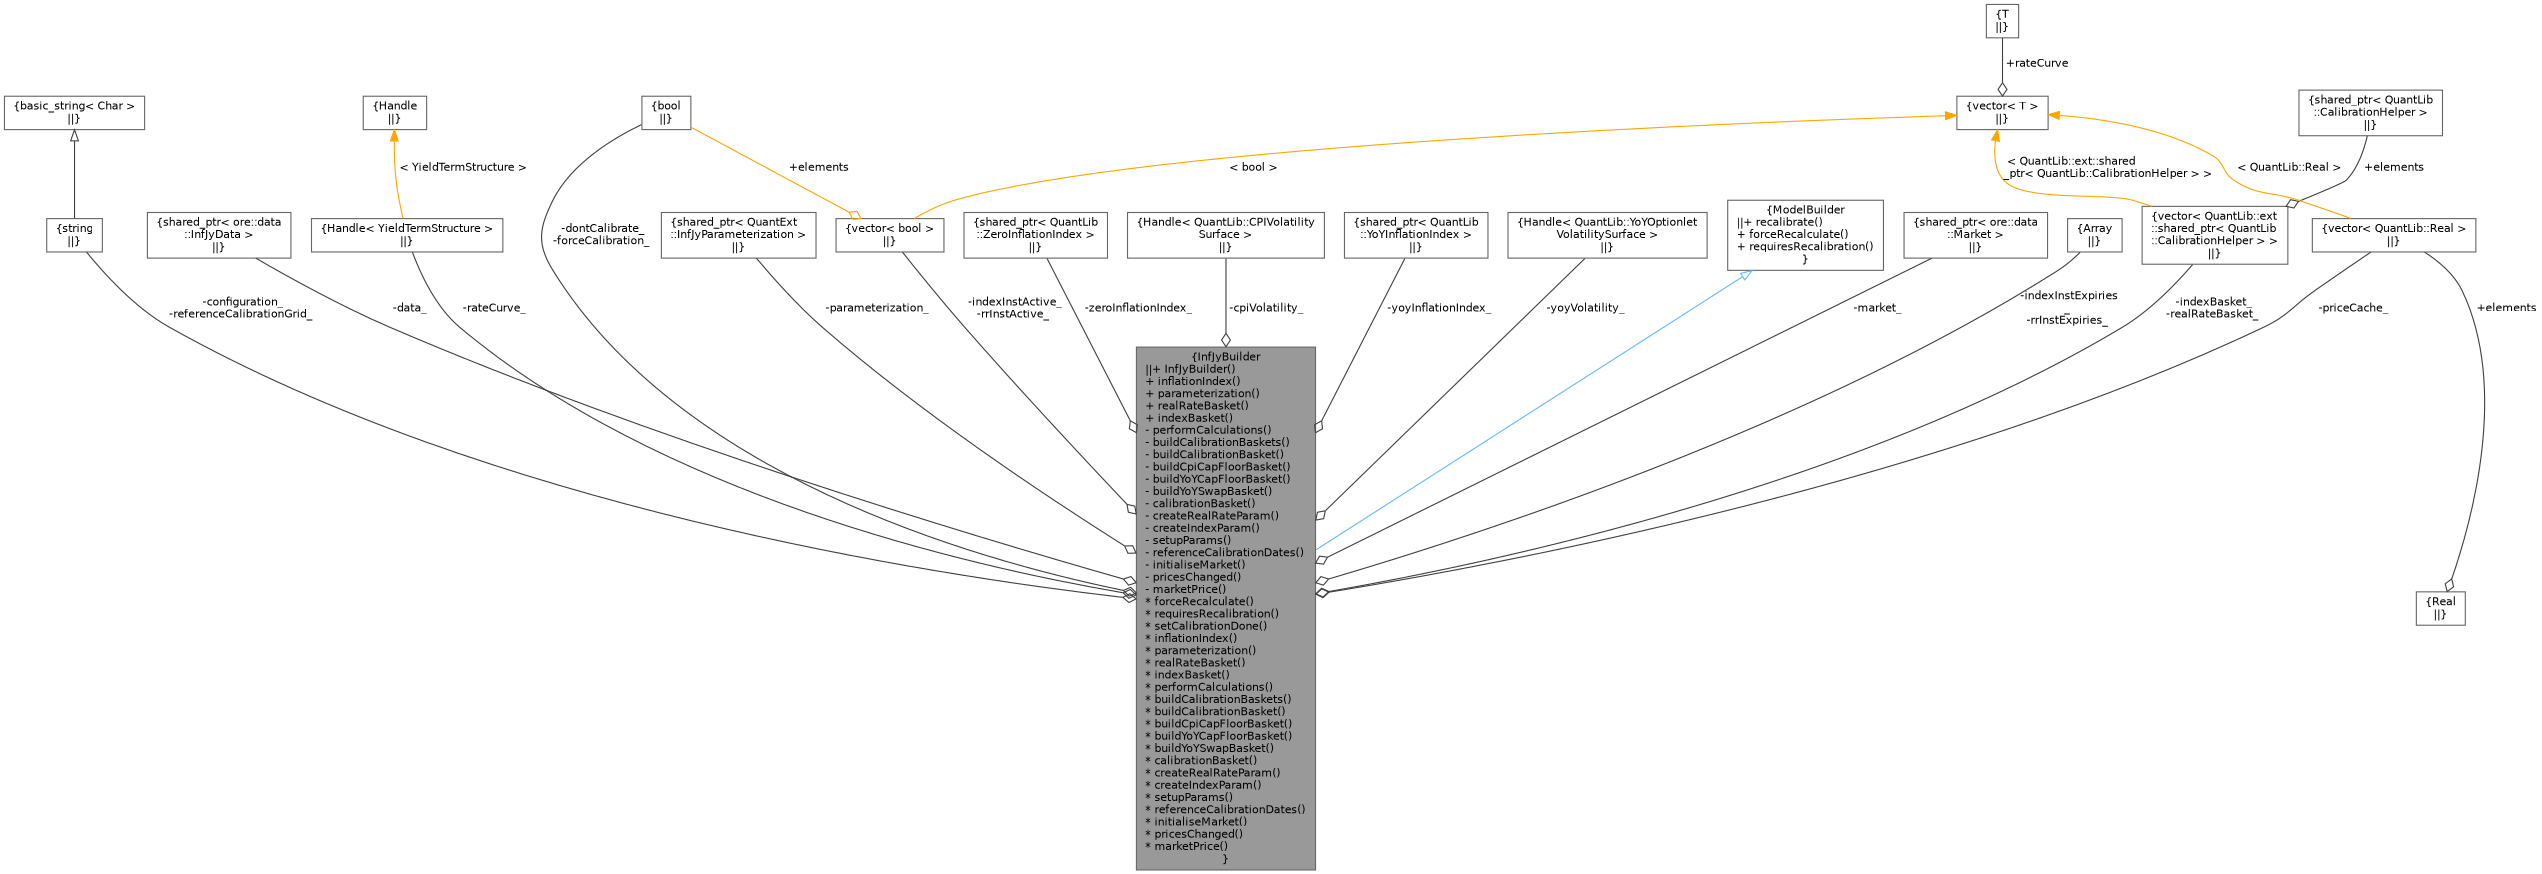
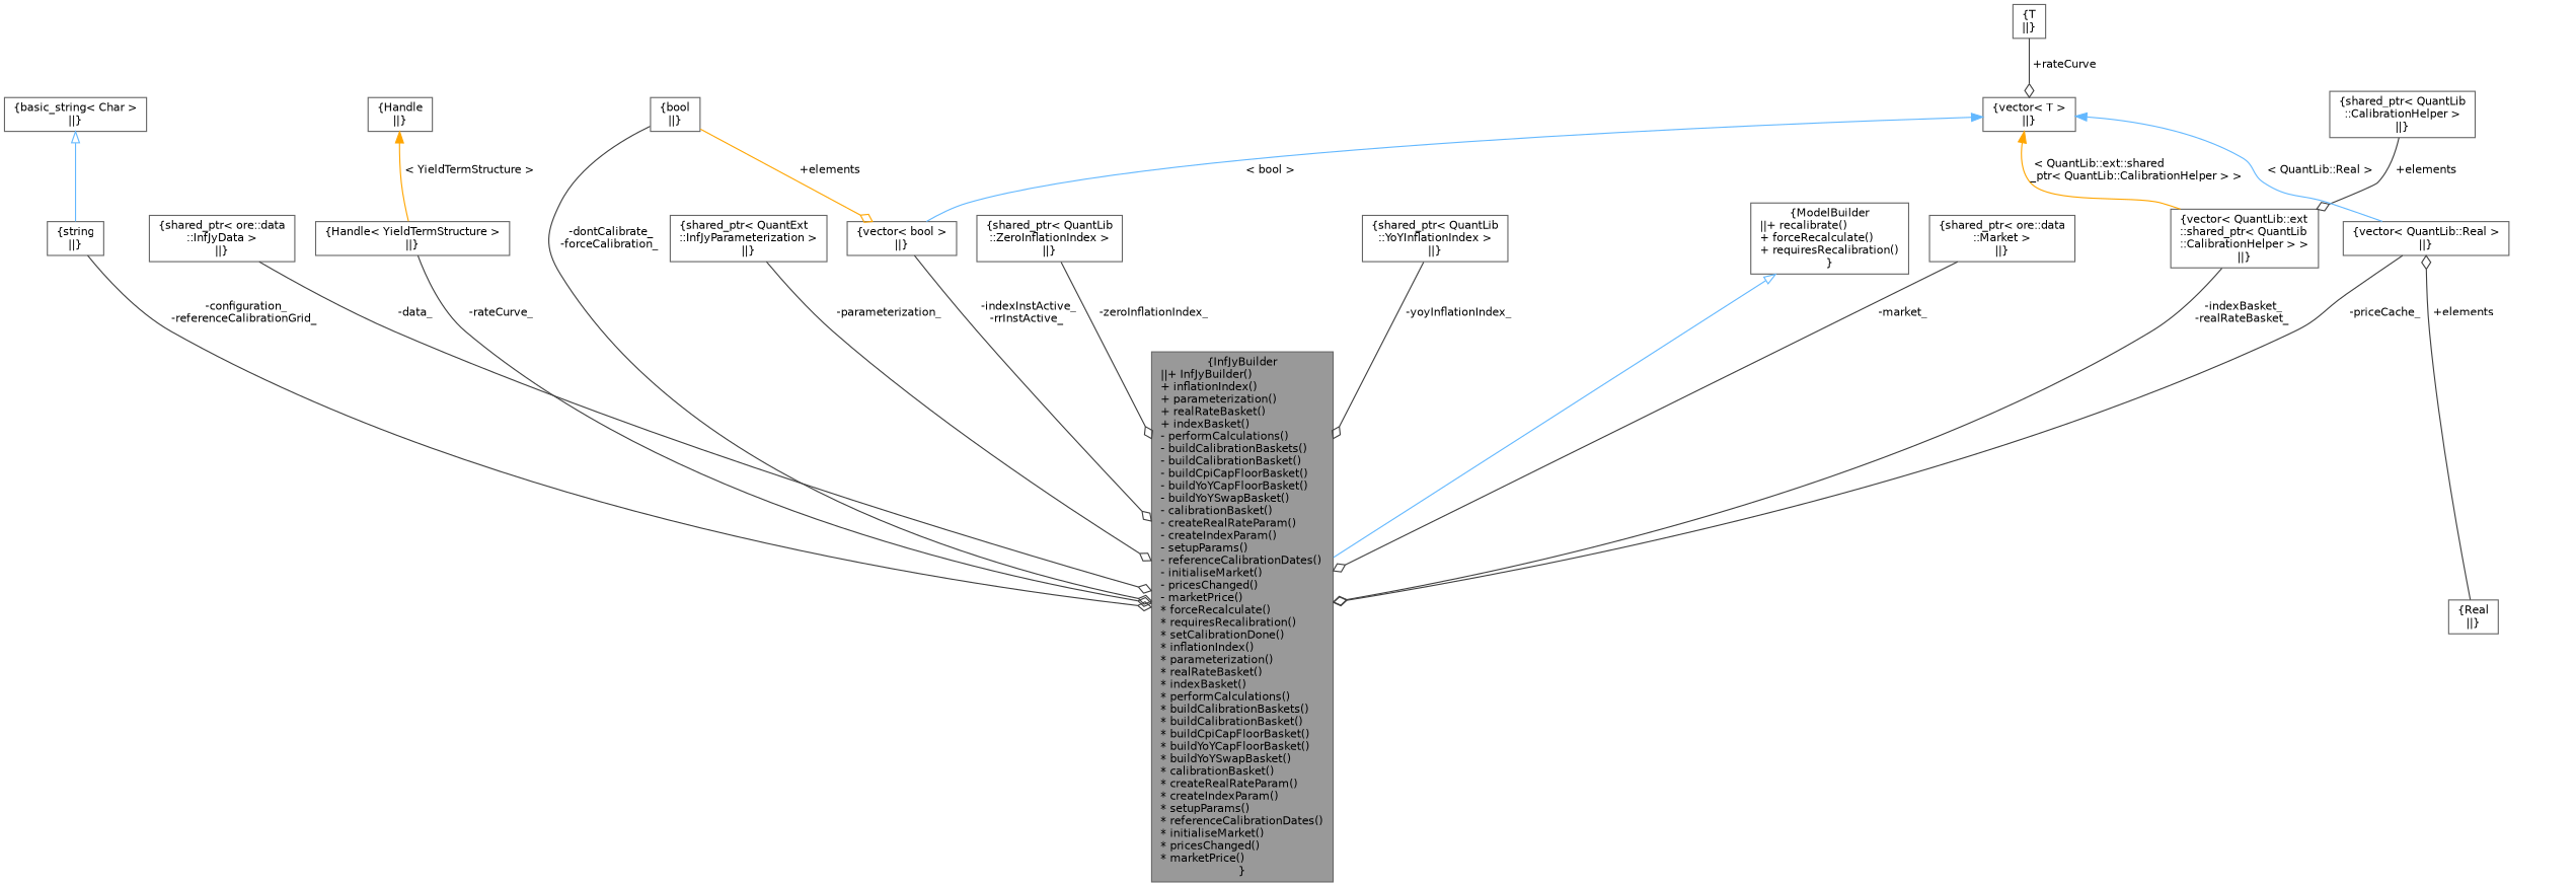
  digraph {
    node [color=gray40 fillcolor=white fontname=Helvetica fontsize=10 shape=box style=filled]
    edge [color=grey25 fontname=Helvetica fontsize=10 labelfontname=Helvetica labelfontsize=10 style=solid arrowhead=odiamond]
    n1 [fillcolor=grey60 fontcolor=black height=0.2 label="{InfJyBuilder\n||+ InfJyBuilder()\l+ inflationIndex()\l+ parameterization()\l+ realRateBasket()\l+ indexBasket()\l- performCalculations()\l- buildCalibrationBaskets()\l- buildCalibrationBasket()\l- buildCpiCapFloorBasket()\l- buildYoYCapFloorBasket()\l- buildYoYSwapBasket()\l- calibrationBasket()\l- createRealRateParam()\l- createIndexParam()\l- setupParams()\l- referenceCalibrationDates()\l- initialiseMarket()\l- pricesChanged()\l- marketPrice()\l* forceRecalculate()\l* requiresRecalibration()\l* setCalibrationDone()\l* inflationIndex()\l* parameterization()\l* realRateBasket()\l* indexBasket()\l* performCalculations()\l* buildCalibrationBaskets()\l* buildCalibrationBasket()\l* buildCpiCapFloorBasket()\l* buildYoYCapFloorBasket()\l* buildYoYSwapBasket()\l* calibrationBasket()\l* createRealRateParam()\l* createIndexParam()\l* setupParams()\l* referenceCalibrationDates()\l* initialiseMarket()\l* pricesChanged()\l* marketPrice()\l}" width=0.4]
    n2 [height=0.2 label="{ModelBuilder\n||+ recalibrate()\l+ forceRecalculate()\l+ requiresRecalibration()\l}" width=0.4]
    n3 [height=0.2 label="{shared_ptr\< ore::data\l::Market \>\n||}" width=0.4]
    n4 [height=0.2 label="{string\n||}" width=0.4]
    n5 [height=0.2 label="{basic_string\< Char \>\n||}" width=0.4]
    n6 [height=0.2 label="{shared_ptr\< ore::data\l::InfJyData \>\n||}" width=0.4]
    n7 [height=0.2 label="{bool\n||}" width=0.4]
    n8 [height=0.2 label="{vector\< bool \>\n||}" width=0.4]
    n9 [height=0.2 label="{shared_ptr\< QuantExt\l::InfJyParameterization \>\n||}" width=0.4]
    n10 [height=0.2 label="{Handle\< YieldTermStructure \>\n||}" width=0.4]
    n11 [height=0.2 label="{Handle\n||}" width=0.4]
    n12 [height=0.2 label="{shared_ptr\< QuantLib\l::ZeroInflationIndex \>\n||}" width=0.4]
-   n13 [height=0.2 label="{Handle\< QuantLib::CPIVolatility\lSurface \>\n||}" width=0.4]
    n14 [height=0.2 label="{shared_ptr\< QuantLib\l::YoYInflationIndex \>\n||}" width=0.4]
-   n15 [height=0.2 label="{Handle\< QuantLib::YoYOptionlet\lVolatilitySurface \>\n||}" width=0.4]
    n16 [height=0.2 label="{vector\< QuantLib::ext\l::shared_ptr\< QuantLib\l::CalibrationHelper \> \>\n||}" width=0.4]
    n17 [height=0.2 label="{shared_ptr\< QuantLib\l::CalibrationHelper \>\n||}" width=0.4]
    n18 [height=0.2 label="{vector\< T \>\n||}" width=0.4]
    n19 [height=0.2 label="{vector\< QuantLib::Real \>\n||}" width=0.4]
    n20 [height=0.2 label="{T\n||}" width=0.4]
-   n21 [height=0.2 label="{Array\n||}" width=0.4]
    n22 [height=0.2 label="{Real\n||}" width=0.4]
    n2 -> n1 [arrowtail=onormal color=steelblue1 dir=back arrowhead=""]
    n3 -> n1 [label=" -market_"]
    n4 -> n1 [label=" -configuration_\n-referenceCalibrationGrid_"]
-   n5 -> n4 [arrowtail=onormal dir=back arrowhead=""]
+   n5 -> n4 [arrowtail=onormal color=steelblue1 dir=back arrowhead=""]
    n6 -> n1 [label=" -data_"]
    n7 -> n1 [label=" -dontCalibrate_\n-forceCalibration_"]
    n7 -> n8 [color=orange label=" +elements"]
    n8 -> n1 [label=" -indexInstActive_\n-rrInstActive_"]
    n9 -> n1 [label=" -parameterization_"]
    n10 -> n1 [label=" -rateCurve_"]
    n11 -> n10 [color=orange dir=back label=" \< YieldTermStructure \>" arrowhead=""]
    n12 -> n1 [label=" -zeroInflationIndex_"]
-   n13 -> n1 [label=" -cpiVolatility_"]
    n14 -> n1 [label=" -yoyInflationIndex_"]
-   n15 -> n1 [label=" -yoyVolatility_"]
    n16 -> n1 [label=" -indexBasket_\n-realRateBasket_"]
    n17 -> n16 [label=" +elements"]
-   n18 -> n8 [color=orange dir=back label=" \< bool \>" arrowhead=""]
+   n18 -> n8 [color=steelblue1 dir=back label=" \< bool \>" arrowhead=""]
    n18 -> n16 [color=orange dir=back label=" \< QuantLib::ext::shared\l_ptr\< QuantLib::CalibrationHelper \> \>" arrowhead=""]
-   n18 -> n19 [color=orange dir=back label=" \< QuantLib::Real \>" arrowhead=""]
+   n18 -> n19 [color=steelblue1 dir=back label=" \< QuantLib::Real \>" arrowhead=""]
    n19 -> n1 [label=" -priceCache_"]
    n20 -> n18 [label=" +rateCurve"]
-   n21 -> n1 [label=" -indexInstExpiries\l_\n-rrInstExpiries_"]
-   n19 -> n22 [label=" +elements"]
+   n22 -> n19 [label=" +elements"]
  }
